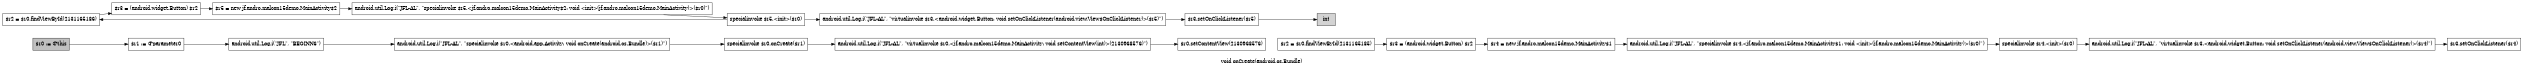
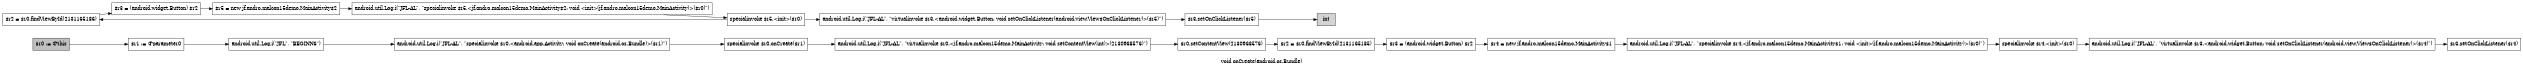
  digraph {
    label="void onCreate(android.os.Bundle)"
    rankdir=LR
    node [method=5311 shape=box]
    n1 [fillcolor=gray label="$r0 := @this" style=filled]
    n2 [label="$r1 := @parameter0"]
    n3 [invoke_real="<android.util.Log: int i(java.lang.String,java.lang.String)>" invoke_target="<android.util.Log: int i(java.lang.String,java.lang.String)>" label="android.util.Log.i(\"JFL\", \"BEGINN6\")"]
    n4 [invoke_real="<android.util.Log: int i(java.lang.String,java.lang.String)>" invoke_target="<android.util.Log: int i(java.lang.String,java.lang.String)>" label="android.util.Log.i(\"JFL-AL\", \"specialinvoke $r0.<android.app.Activity: void onCreate(android.os.Bundle)>($r1)\")"]
    n5 [invoke_real="<android.app.Activity: void onCreate(android.os.Bundle)>" invoke_target="<android.app.Activity: void onCreate(android.os.Bundle)>" label="specialinvoke $r0.onCreate($r1)"]
    n6 [invoke_real="<android.util.Log: int i(java.lang.String,java.lang.String)>" invoke_target="<android.util.Log: int i(java.lang.String,java.lang.String)>" label="android.util.Log.i(\"JFL-AL\", \"virtualinvoke $r0.<jf.andro.malcon15demo.MainActivity: void setContentView(int)>(2130968576)\")"]
    n7 [invoke_real="<jf.andro.malcon15demo.MainActivity: void setContentView(int)>" invoke_target="<jf.andro.malcon15demo.MainActivity: void setContentView(int)>" label="$r0.setContentView(2130968576)"]
    n8 [invoke_real="<jf.andro.malcon15demo.MainActivity: android.view.View findViewById(int)>" invoke_target="<jf.andro.malcon15demo.MainActivity: android.view.View findViewById(int)>" label="$r2 = $r0.findViewById(2131165185)"]
    n9 [label="$r3 = (android.widget.Button) $r2"]
    n10 [label="$r4 = new jf.andro.malcon15demo.MainActivity$1"]
    n11 [invoke_real="<android.util.Log: int i(java.lang.String,java.lang.String)>" invoke_target="<android.util.Log: int i(java.lang.String,java.lang.String)>" label="android.util.Log.i(\"JFL-AL\", \"specialinvoke $r4.<jf.andro.malcon15demo.MainActivity$1: void <init>(jf.andro.malcon15demo.MainActivity)>($r0)\")"]
    n12 [invoke_real="<jf.andro.malcon15demo.MainActivity$1: void <init>(jf.andro.malcon15demo.MainActivity)>" invoke_target="<jf.andro.malcon15demo.MainActivity$1: void <init>(jf.andro.malcon15demo.MainActivity)>" label="specialinvoke $r4.<init>($r0)"]
    n13 [invoke_real="<android.util.Log: int i(java.lang.String,java.lang.String)>" invoke_target="<android.util.Log: int i(java.lang.String,java.lang.String)>" label="android.util.Log.i(\"JFL-AL\", \"virtualinvoke $r3.<android.widget.Button: void setOnClickListener(android.view.View$OnClickListener)>($r4)\")"]
    n14 [invoke_real="<android.widget.Button: void setOnClickListener(jf.andro.malcon15demo.MainActivity$1)>" invoke_target="<android.widget.Button: void setOnClickListener(android.view.View$OnClickListener)>" label="$r3.setOnClickListener($r4)"]
    n15 [invoke_real="<jf.andro.malcon15demo.MainActivity: android.view.View findViewById(int)>" invoke_target="<jf.andro.malcon15demo.MainActivity: android.view.View findViewById(int)>" label="$r2 = $r0.findViewById(2131165186)"]
    n16 [label="$r3 = (android.widget.Button) $r2"]
    n17 [label="$r5 = new jf.andro.malcon15demo.MainActivity$2"]
    n18 [invoke_real="<android.util.Log: int i(java.lang.String,java.lang.String)>" invoke_target="<android.util.Log: int i(java.lang.String,java.lang.String)>" label="android.util.Log.i(\"JFL-AL\", \"specialinvoke $r5.<jf.andro.malcon15demo.MainActivity$2: void <init>(jf.andro.malcon15demo.MainActivity)>($r0)\")"]
    n19 [invoke_real="<jf.andro.malcon15demo.MainActivity$2: void <init>(jf.andro.malcon15demo.MainActivity)>" invoke_target="<jf.andro.malcon15demo.MainActivity$2: void <init>(jf.andro.malcon15demo.MainActivity)>" label="specialinvoke $r5.<init>($r0)"]
    n20 [invoke_real="<android.util.Log: int i(java.lang.String,java.lang.String)>" invoke_target="<android.util.Log: int i(java.lang.String,java.lang.String)>" label="android.util.Log.i(\"JFL-AL\", \"virtualinvoke $r3.<android.widget.Button: void setOnClickListener(android.view.View$OnClickListener)>($r5)\")"]
    n21 [invoke_real="<android.widget.Button: void setOnClickListener(jf.andro.malcon15demo.MainActivity$2)>" invoke_target="<android.widget.Button: void setOnClickListener(android.view.View$OnClickListener)>" label="$r3.setOnClickListener($r5)"]
    n22 [fillcolor=lightgray label=int style=filled]
    n1 -> n2
    n2 -> n3
    n3 -> n4
    n4 -> n5
    n5 -> n6
    n6 -> n7
+   n7 -> n8
    n8 -> n9
    n9 -> n10
    n10 -> n11
    n11 -> n12
    n12 -> n13
    n13 -> n14
    n15 -> n16
    n16 -> n17
    n17 -> n18
    n18 -> n19
    n19 -> n15
    n19 -> n20
    n20 -> n21
    n21 -> n22
  }
